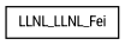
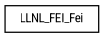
  digraph {
    rankdir=TB
    fontname="Roboto Condensed"
-   n1 [color=black fillcolor=white fontname="Roboto Condensed" fontsize=10 height=0.2 label=LLNL_LLNL_Fei shape=record style=filled width=0.4]
+   n1 [color=black fillcolor=white fontname="Roboto Condensed" fontsize=10 height=0.2 label=LLNL_FEI_Fei shape=record style=filled width=0.4]
  }
